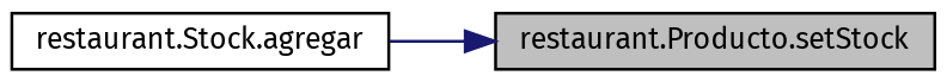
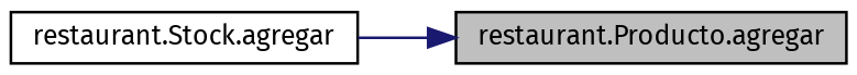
  digraph {
    rankdir=RL
    fontname="Fira Sans"
    node [color=black fontname="Fira Sans" fontsize=10 shape=record style=filled]
-   n1 [fillcolor=grey75 fontcolor=black height=0.2 label="restaurant.Producto.setStock" width=0.4]
+   n1 [fillcolor=grey75 fontcolor=black height=0.2 label="restaurant.Producto.agregar" width=0.4]
    n2 [fillcolor=white height=0.2 label="restaurant.Stock.agregar" width=0.4]
    n1 -> n2 [color=midnightblue dir=back fontname="Fira Sans" fontsize=10 labelfontname=Helvetica labelfontsize=10 style=solid]
  }
